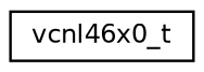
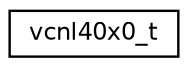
  digraph {
    rankdir=LR
-   n1 [color=black fillcolor=white fontname=Helvetica fontsize=10 height=0.2 label=vcnl46x0_t shape=record style=filled width=0.4]
+   n1 [color=black fillcolor=white fontname=Helvetica fontsize=10 height=0.2 label=vcnl40x0_t shape=record style=filled width=0.4]
  }
